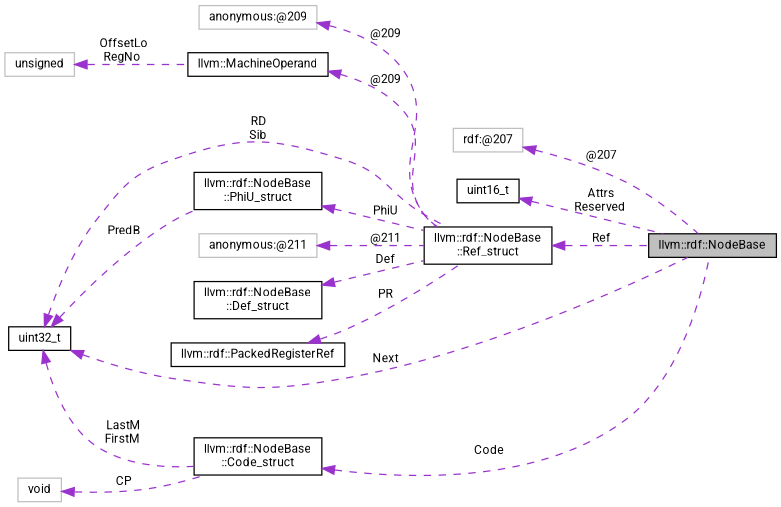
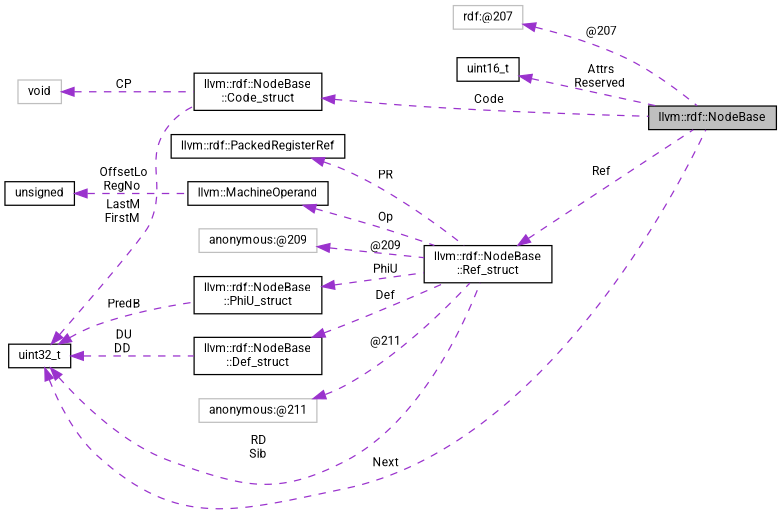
  digraph {
    fontname=Roboto
    rankdir=LR
    node [color=black fontname=Roboto fontsize=10 shape=record]
    edge [color=darkorchid3 dir=back fontname=Roboto fontsize=10 labelfontname=Helvetica labelfontsize=10 style=dashed]
    n1 [fillcolor=grey75 fontcolor=black height=0.2 label="llvm::rdf::NodeBase" style=filled width=0.4]
    n2 [color=grey75 height=0.2 label="rdf:@207" width=0.4]
    n3 [height=0.2 label=uint16_t width=0.4]
    n4 [height=0.2 label="llvm::rdf::NodeBase\l::Ref_struct" width=0.4]
    n5 [height=0.2 label="llvm::rdf::NodeBase\l::Def_struct" width=0.4]
    n6 [height=0.2 label=uint32_t width=0.4]
    n7 [height=0.2 label="llvm::rdf::NodeBase\l::PhiU_struct" width=0.4]
    n8 [height=0.2 label="llvm::rdf::NodeBase\l::Code_struct" width=0.4]
    n9 [height=0.2 label="llvm::rdf::PackedRegisterRef" width=0.4]
    n10 [color=grey75 height=0.2 label="anonymous:@209" width=0.4]
    n11 [height=0.2 label="llvm::MachineOperand" width=0.4]
-   n12 [color=grey75 height=0.2 label=unsigned width=0.4]
+   n12 [height=0.2 label=unsigned width=0.4]
    n13 [color=grey75 height=0.2 label="anonymous:@211" width=0.4]
    n14 [color=grey75 height=0.2 label=void width=0.4]
    n2 -> n1 [label=" @207"]
    n3 -> n1 [label=" Attrs\nReserved"]
    n4 -> n1 [label=" Ref"]
    n5 -> n4 [label=" Def"]
    n6 -> n1 [label=" Next"]
    n6 -> n4 [label=" RD\nSib"]
+   n6 -> n5 [label=" DU\nDD"]
    n6 -> n7 [label=" PredB"]
    n6 -> n8 [label=" LastM\nFirstM"]
    n7 -> n4 [label=" PhiU"]
    n8 -> n1 [label=" Code"]
    n9 -> n4 [label=" PR"]
    n10 -> n4 [label=" @209"]
-   n11 -> n4 [label=" @209"]
+   n11 -> n4 [label=" Op"]
    n12 -> n11 [label=" OffsetLo\nRegNo"]
    n13 -> n4 [label=" @211"]
    n14 -> n8 [label=" CP"]
  }
